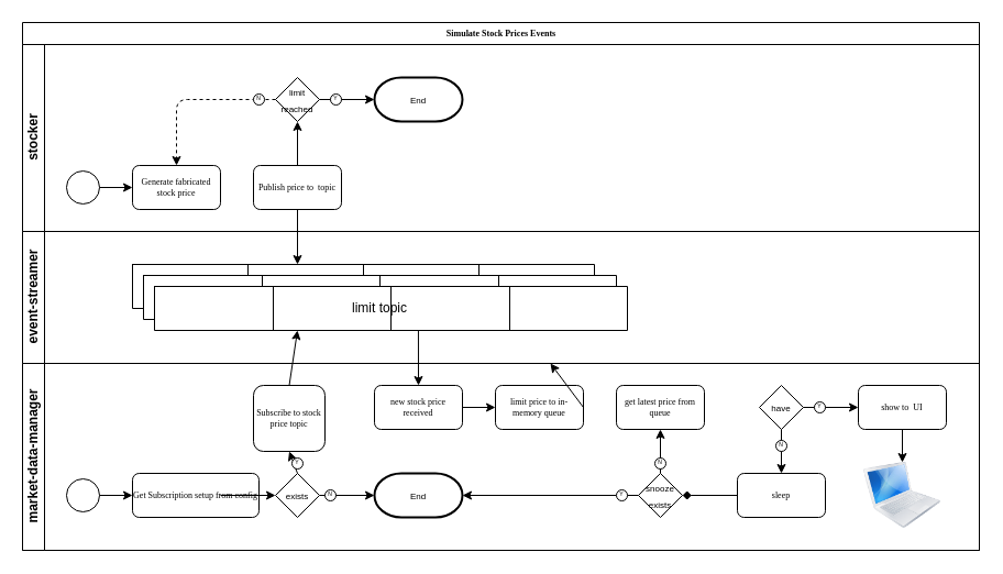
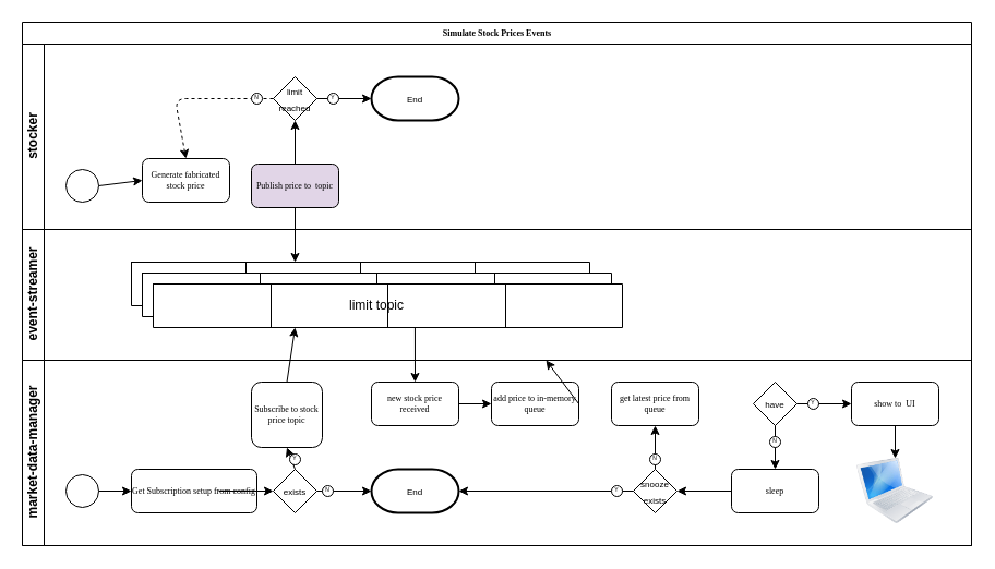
  <mxCell id="0" />
  <mxCell id="1" parent="0" />
  <mxCell id="2" value="Simulate Stock Prices Events" style="swimlane;html=1;childLayout=stackLayout;horizontal=1;startSize=20;horizontalStack=0;rounded=0;shadow=0;labelBackgroundColor=none;strokeWidth=1;fontFamily=Verdana;fontSize=8;align=center;" vertex="1" parent="1"><mxGeometry x="20" y="20" width="870" height="480" as="geometry" /></mxCell>
  <mxCell id="3" value="stocker" style="swimlane;html=1;startSize=20;horizontal=0;" vertex="1" parent="2"><mxGeometry y="20" width="870" height="170" as="geometry" /></mxCell>
  <mxCell id="4" value="" style="ellipse;whiteSpace=wrap;html=1;rounded=0;shadow=0;labelBackgroundColor=none;strokeWidth=1;fontFamily=Verdana;fontSize=8;align=center;" vertex="1" parent="3"><mxGeometry x="40" y="115" width="30" height="30" as="geometry" /></mxCell>
- <mxCell id="5" value="Generate fabricated stock price" style="rounded=1;whiteSpace=wrap;html=1;shadow=0;labelBackgroundColor=none;strokeWidth=1;fontFamily=Verdana;fontSize=8;align=center;" vertex="1" parent="3"><mxGeometry x="100" y="110" width="80" height="40" as="geometry" /></mxCell>
+ <mxCell id="5" value="Generate fabricated stock price" style="rounded=1;whiteSpace=wrap;html=1;shadow=0;labelBackgroundColor=none;strokeWidth=1;fontFamily=Verdana;fontSize=8;align=center;" vertex="1" parent="3"><mxGeometry x="110" y="105" width="80" height="40" as="geometry" /></mxCell>
  <mxCell id="6" value="" style="endArrow=classic;html=1;exitX=1;exitY=0.5;exitDx=0;exitDy=0;entryX=0;entryY=0.5;entryDx=0;entryDy=0;" edge="1" parent="3" source="4" target="5"><mxGeometry width="50" height="50" relative="1" as="geometry"><mxPoint x="50" y="199" as="sourcePoint" /><mxPoint x="100" y="149" as="targetPoint" /></mxGeometry></mxCell>
- <mxCell id="7" value="Publish price to &amp;nbsp;topic" style="rounded=1;whiteSpace=wrap;html=1;shadow=0;labelBackgroundColor=none;strokeWidth=1;fontFamily=Verdana;fontSize=8;align=center;" vertex="1" parent="3"><mxGeometry x="210" y="110" width="80" height="40" as="geometry" /></mxCell>
+ <mxCell id="7" value="Publish price to &amp;nbsp;topic" style="rounded=1;whiteSpace=wrap;html=1;shadow=0;labelBackgroundColor=none;strokeWidth=1;fontFamily=Verdana;fontSize=8;align=center;fillColor=#e1d5e7;" vertex="1" parent="3"><mxGeometry x="210" y="110" width="80" height="40" as="geometry" /></mxCell>
  <mxCell id="8" value="&lt;font style=&quot;font-size: 8px&quot;&gt;limit reached&lt;/font&gt;" style="rhombus;whiteSpace=wrap;html=1;" vertex="1" parent="3"><mxGeometry x="230" y="30" width="40" height="40" as="geometry" /></mxCell>
  <mxCell id="9" value="&lt;font style=&quot;font-size: 8px&quot;&gt;End&lt;/font&gt;" style="strokeWidth=2;html=1;shape=mxgraph.flowchart.terminator;whiteSpace=wrap;" vertex="1" parent="3"><mxGeometry x="320" y="30" width="80" height="40" as="geometry" /></mxCell>
  <mxCell id="10" value="" style="endArrow=classic;html=1;exitX=0;exitY=0.5;exitDx=0;exitDy=0;entryX=0.5;entryY=0;entryDx=0;entryDy=0;dashed=1;" edge="1" parent="3" source="8" target="5"><mxGeometry width="50" height="50" relative="1" as="geometry"><mxPoint x="100" y="100" as="sourcePoint" /><mxPoint x="150" y="50" as="targetPoint" /><Array as="points"><mxPoint x="140" y="50" /></Array></mxGeometry></mxCell>
  <mxCell id="11" value="" style="endArrow=classic;html=1;entryX=0.5;entryY=1;entryDx=0;entryDy=0;" edge="1" parent="3" target="8"><mxGeometry width="50" height="50" relative="1" as="geometry"><mxPoint x="250" y="110" as="sourcePoint" /><mxPoint x="290" y="70" as="targetPoint" /></mxGeometry></mxCell>
  <mxCell id="12" value="" style="endArrow=classic;html=1;exitX=1;exitY=0.5;exitDx=0;exitDy=0;entryX=0;entryY=0.5;entryDx=0;entryDy=0;entryPerimeter=0;" edge="1" parent="3" source="8" target="9"><mxGeometry width="50" height="50" relative="1" as="geometry"><mxPoint x="370" y="160" as="sourcePoint" /><mxPoint x="420" y="110" as="targetPoint" /></mxGeometry></mxCell>
  <mxCell id="13" value="&lt;div style=&quot;text-align: justify&quot;&gt;&lt;span style=&quot;font-size: 6px&quot;&gt;&lt;sup&gt;Y&lt;/sup&gt;&lt;/span&gt;&lt;/div&gt;" style="ellipse;whiteSpace=wrap;html=1;aspect=fixed;" vertex="1" parent="3"><mxGeometry x="280" y="45" width="10" height="10" as="geometry" /></mxCell>
  <mxCell id="14" value="&lt;div style=&quot;text-align: justify&quot;&gt;&lt;span style=&quot;font-size: 6px&quot;&gt;&lt;sup&gt;N&lt;/sup&gt;&lt;/span&gt;&lt;/div&gt;" style="ellipse;whiteSpace=wrap;html=1;aspect=fixed;" vertex="1" parent="3"><mxGeometry x="210" y="45" width="10" height="10" as="geometry" /></mxCell>
  <mxCell id="15" value="event-streamer" style="swimlane;html=1;startSize=20;horizontal=0;" vertex="1" parent="2"><mxGeometry y="190" width="870" height="120" as="geometry" /></mxCell>
  <mxCell id="16" value="market-data-manager" style="swimlane;html=1;startSize=20;horizontal=0;" vertex="1" parent="2"><mxGeometry y="310" width="870" height="170" as="geometry" /></mxCell>
  <mxCell id="17" value="" style="endArrow=classic;html=1;entryX=0;entryY=0.5;entryDx=0;entryDy=0;entryPerimeter=0;exitX=1;exitY=0.5;exitDx=0;exitDy=0;" edge="1" parent="16" source="23" target="25"><mxGeometry width="50" height="50" relative="1" as="geometry"><mxPoint x="190" y="130" as="sourcePoint" /><mxPoint x="240" y="130" as="targetPoint" /></mxGeometry></mxCell>
  <mxCell id="18" value="Subscribe to stock price topic" style="rounded=1;whiteSpace=wrap;html=1;shadow=0;labelBackgroundColor=none;strokeWidth=1;fontFamily=Verdana;fontSize=8;align=center;" vertex="1" parent="16"><mxGeometry x="210" y="20" width="65" height="60" as="geometry" /></mxCell>
  <mxCell id="19" value="new stock price received" style="rounded=1;whiteSpace=wrap;html=1;shadow=0;labelBackgroundColor=none;strokeWidth=1;fontFamily=Verdana;fontSize=8;align=center;" vertex="1" parent="16"><mxGeometry x="320" y="20" width="80" height="40" as="geometry" /></mxCell>
  <mxCell id="20" value="" style="ellipse;whiteSpace=wrap;html=1;rounded=0;shadow=0;labelBackgroundColor=none;strokeWidth=1;fontFamily=Verdana;fontSize=8;align=center;" vertex="1" parent="16"><mxGeometry x="40" y="105" width="30" height="30" as="geometry" /></mxCell>
  <mxCell id="21" value="" style="endArrow=classic;html=1;exitX=1;exitY=0.5;exitDx=0;exitDy=0;entryX=0;entryY=0.5;entryDx=0;entryDy=0;" edge="1" parent="16" source="20" target="22"><mxGeometry width="50" height="50" relative="1" as="geometry"><mxPoint x="10" y="114" as="sourcePoint" /><mxPoint x="100" y="105" as="targetPoint" /></mxGeometry></mxCell>
  <mxCell id="22" value="Get Subscription setup from config" style="rounded=1;whiteSpace=wrap;html=1;shadow=0;labelBackgroundColor=none;strokeWidth=1;fontFamily=Verdana;fontSize=8;align=center;" vertex="1" parent="16"><mxGeometry x="100" y="100" width="115" height="40" as="geometry" /></mxCell>
  <mxCell id="23" value="&lt;font style=&quot;font-size: 8px&quot;&gt;exists&lt;/font&gt;" style="rhombus;whiteSpace=wrap;html=1;" vertex="1" parent="16"><mxGeometry x="230" y="100" width="40" height="40" as="geometry" /></mxCell>
  <mxCell id="24" value="" style="endArrow=classic;html=1;exitX=0.5;exitY=0;exitDx=0;exitDy=0;entryX=0.5;entryY=1;entryDx=0;entryDy=0;" edge="1" parent="16" source="23" target="18"><mxGeometry width="50" height="50" relative="1" as="geometry"><mxPoint x="290" y="420" as="sourcePoint" /><mxPoint x="290" y="450" as="targetPoint" /></mxGeometry></mxCell>
  <mxCell id="25" value="&lt;font style=&quot;font-size: 8px&quot;&gt;End&lt;/font&gt;" style="strokeWidth=2;html=1;shape=mxgraph.flowchart.terminator;whiteSpace=wrap;" vertex="1" parent="16"><mxGeometry x="320" y="100" width="80" height="40" as="geometry" /></mxCell>
  <mxCell id="26" value="&lt;div style=&quot;text-align: justify&quot;&gt;&lt;span style=&quot;font-size: 6px&quot;&gt;&lt;sup&gt;N&lt;/sup&gt;&lt;/span&gt;&lt;/div&gt;" style="ellipse;whiteSpace=wrap;html=1;aspect=fixed;" vertex="1" parent="16"><mxGeometry x="275" y="115" width="10" height="10" as="geometry" /></mxCell>
  <mxCell id="27" value="&lt;div style=&quot;text-align: justify&quot;&gt;&lt;span style=&quot;font-size: 6px&quot;&gt;&lt;sup&gt;Y&lt;/sup&gt;&lt;/span&gt;&lt;/div&gt;" style="ellipse;whiteSpace=wrap;html=1;aspect=fixed;" vertex="1" parent="16"><mxGeometry x="245" y="86" width="10" height="10" as="geometry" /></mxCell>
  <mxCell id="28" value="" style="endArrow=classic;html=1;entryX=0;entryY=0.5;entryDx=0;entryDy=0;" edge="1" parent="16" target="23"><mxGeometry width="50" height="50" relative="1" as="geometry"><mxPoint x="180" y="120" as="sourcePoint" /><mxPoint x="110" y="130" as="targetPoint" /></mxGeometry></mxCell>
  <mxCell id="29" value="&lt;span style=&quot;font-size: 8px&quot;&gt;have&lt;/span&gt;" style="rhombus;whiteSpace=wrap;html=1;" vertex="1" parent="16"><mxGeometry x="670" y="20" width="40" height="40" as="geometry" /></mxCell>
  <mxCell id="30" value="" style="endArrow=classic;html=1;exitX=0.5;exitY=0;exitDx=0;exitDy=0;" edge="1" parent="16" source="18"><mxGeometry width="50" height="50" relative="1" as="geometry"><mxPoint x="320" y="80" as="sourcePoint" /><mxPoint x="250" y="-30" as="targetPoint" /></mxGeometry></mxCell>
- <mxCell id="31" value="limit price to in-memory queue" style="rounded=1;whiteSpace=wrap;html=1;shadow=0;labelBackgroundColor=none;strokeWidth=1;fontFamily=Verdana;fontSize=8;align=center;" vertex="1" parent="16"><mxGeometry x="430" y="20" width="80" height="40" as="geometry" /></mxCell>
+ <mxCell id="31" value="add price to in-memory queue" style="rounded=1;whiteSpace=wrap;html=1;shadow=0;labelBackgroundColor=none;strokeWidth=1;fontFamily=Verdana;fontSize=8;align=center;" vertex="1" parent="16"><mxGeometry x="430" y="20" width="80" height="40" as="geometry" /></mxCell>
  <mxCell id="32" value="get latest price from queue" style="rounded=1;whiteSpace=wrap;html=1;shadow=0;labelBackgroundColor=none;strokeWidth=1;fontFamily=Verdana;fontSize=8;align=center;" vertex="1" parent="16"><mxGeometry x="540" y="20" width="80" height="40" as="geometry" /></mxCell>
  <mxCell id="33" value="sleep" style="rounded=1;whiteSpace=wrap;html=1;shadow=0;labelBackgroundColor=none;strokeWidth=1;fontFamily=Verdana;fontSize=8;align=center;" vertex="1" parent="16"><mxGeometry x="650" y="100" width="80" height="40" as="geometry" /></mxCell>
  <mxCell id="34" value="&lt;font style=&quot;font-size: 8px&quot;&gt;snooze exists&lt;/font&gt;" style="rhombus;whiteSpace=wrap;html=1;" vertex="1" parent="16"><mxGeometry x="560" y="100" width="40" height="40" as="geometry" /></mxCell>
  <mxCell id="35" value="" style="endArrow=classic;html=1;entryX=1;entryY=0.5;entryDx=0;entryDy=0;entryPerimeter=0;exitX=0;exitY=0.5;exitDx=0;exitDy=0;startArrow=none;" edge="1" parent="16" source="46" target="25"><mxGeometry width="50" height="50" relative="1" as="geometry"><mxPoint x="450" y="160" as="sourcePoint" /><mxPoint x="500" y="110" as="targetPoint" /></mxGeometry></mxCell>
  <mxCell id="36" value="" style="endArrow=classic;html=1;exitX=1;exitY=0.5;exitDx=0;exitDy=0;entryX=0;entryY=0.5;entryDx=0;entryDy=0;" edge="1" parent="16" source="19" target="31"><mxGeometry width="50" height="50" relative="1" as="geometry"><mxPoint x="390" y="110" as="sourcePoint" /><mxPoint x="440" y="60" as="targetPoint" /></mxGeometry></mxCell>
  <mxCell id="37" value="" style="endArrow=classic;html=1;exitX=1;exitY=0.5;exitDx=0;exitDy=0;" edge="1" parent="16" source="31" target="15"><mxGeometry width="50" height="50" relative="1" as="geometry"><mxPoint x="490" y="120" as="sourcePoint" /><mxPoint x="540" y="70" as="targetPoint" /></mxGeometry></mxCell>
  <mxCell id="38" value="" style="endArrow=classic;html=1;exitX=0.5;exitY=1;exitDx=0;exitDy=0;" edge="1" parent="16" source="29"><mxGeometry width="50" height="50" relative="1" as="geometry"><mxPoint x="520" y="120" as="sourcePoint" /><mxPoint x="690" y="100" as="targetPoint" /></mxGeometry></mxCell>
- <mxCell id="39" value="" style="endArrow=diamond;html=1;entryX=1;entryY=0.5;entryDx=0;entryDy=0;exitX=0;exitY=0.5;exitDx=0;exitDy=0;" edge="1" parent="16" source="33" target="34"><mxGeometry width="50" height="50" relative="1" as="geometry"><mxPoint x="600" y="170" as="sourcePoint" /><mxPoint x="650" y="120" as="targetPoint" /></mxGeometry></mxCell>
+ <mxCell id="39" value="" style="endArrow=classic;html=1;entryX=1;entryY=0.5;entryDx=0;entryDy=0;exitX=0;exitY=0.5;exitDx=0;exitDy=0;" edge="1" parent="16" source="33" target="34"><mxGeometry width="50" height="50" relative="1" as="geometry"><mxPoint x="600" y="170" as="sourcePoint" /><mxPoint x="650" y="120" as="targetPoint" /></mxGeometry></mxCell>
  <mxCell id="40" value="" style="endArrow=classic;html=1;entryX=0.5;entryY=1;entryDx=0;entryDy=0;exitX=0.5;exitY=0;exitDx=0;exitDy=0;" edge="1" parent="16" source="34" target="32"><mxGeometry width="50" height="50" relative="1" as="geometry"><mxPoint x="490" y="130" as="sourcePoint" /><mxPoint x="540" y="80" as="targetPoint" /></mxGeometry></mxCell>
  <mxCell id="41" value="show to &amp;nbsp;UI" style="rounded=1;whiteSpace=wrap;html=1;shadow=0;labelBackgroundColor=none;strokeWidth=1;fontFamily=Verdana;fontSize=8;align=center;" vertex="1" parent="16"><mxGeometry x="760" y="20" width="80" height="40" as="geometry" /></mxCell>
  <mxCell id="42" value="" style="image;html=1;image=img/lib/clip_art/computers/MacBook_128x128.png" vertex="1" parent="16"><mxGeometry x="760" y="90" width="80" height="60" as="geometry" /></mxCell>
  <mxCell id="43" value="" style="endArrow=classic;html=1;exitX=1;exitY=0.5;exitDx=0;exitDy=0;" edge="1" parent="16" source="29"><mxGeometry width="50" height="50" relative="1" as="geometry"><mxPoint x="710" y="90" as="sourcePoint" /><mxPoint x="760" y="40" as="targetPoint" /></mxGeometry></mxCell>
  <mxCell id="44" value="" style="endArrow=classic;html=1;exitX=0.5;exitY=1;exitDx=0;exitDy=0;entryX=0.5;entryY=0;entryDx=0;entryDy=0;" edge="1" parent="16" source="41" target="42"><mxGeometry width="50" height="50" relative="1" as="geometry"><mxPoint x="730" y="120" as="sourcePoint" /><mxPoint x="780" y="70" as="targetPoint" /></mxGeometry></mxCell>
  <mxCell id="45" value="&lt;div style=&quot;text-align: justify&quot;&gt;&lt;span style=&quot;font-size: 6px&quot;&gt;&lt;sup&gt;N&lt;/sup&gt;&lt;/span&gt;&lt;/div&gt;" style="ellipse;whiteSpace=wrap;html=1;aspect=fixed;" vertex="1" parent="16"><mxGeometry x="575" y="86" width="10" height="10" as="geometry" /></mxCell>
  <mxCell id="46" value="&lt;div style=&quot;text-align: justify&quot;&gt;&lt;span style=&quot;font-size: 6px&quot;&gt;&lt;sup&gt;Y&lt;/sup&gt;&lt;/span&gt;&lt;/div&gt;" style="ellipse;whiteSpace=wrap;html=1;aspect=fixed;" vertex="1" parent="16"><mxGeometry x="540" y="115" width="10" height="10" as="geometry" /></mxCell>
  <mxCell id="47" value="" style="endArrow=none;html=1;entryX=1;entryY=0.5;entryDx=0;entryDy=0;entryPerimeter=0;exitX=0;exitY=0.5;exitDx=0;exitDy=0;" edge="1" parent="16" source="34" target="46"><mxGeometry width="50" height="50" relative="1" as="geometry"><mxPoint x="600" y="470" as="sourcePoint" /><mxPoint x="440" y="470" as="targetPoint" /></mxGeometry></mxCell>
  <mxCell id="48" value="&lt;div style=&quot;text-align: justify&quot;&gt;&lt;span style=&quot;font-size: 6px&quot;&gt;&lt;sup&gt;N&lt;/sup&gt;&lt;/span&gt;&lt;/div&gt;" style="ellipse;whiteSpace=wrap;html=1;aspect=fixed;" vertex="1" parent="16"><mxGeometry x="685" y="70" width="10" height="10" as="geometry" /></mxCell>
  <mxCell id="49" value="&lt;div style=&quot;text-align: justify&quot;&gt;&lt;span style=&quot;font-size: 6px&quot;&gt;&lt;sup&gt;Y&lt;/sup&gt;&lt;/span&gt;&lt;/div&gt;" style="ellipse;whiteSpace=wrap;html=1;aspect=fixed;" vertex="1" parent="16"><mxGeometry x="720" y="35" width="10" height="10" as="geometry" /></mxCell>
  <mxCell id="50" value="" style="shape=table;html=1;whiteSpace=wrap;startSize=0;container=1;collapsible=0;childLayout=tableLayout;" vertex="1" parent="1"><mxGeometry x="120" y="240" width="420" height="40" as="geometry" /></mxCell>
  <mxCell id="51" value="" style="shape=partialRectangle;html=1;whiteSpace=wrap;collapsible=0;dropTarget=0;pointerEvents=0;fillColor=none;top=0;left=0;bottom=0;right=0;points=[[0,0.5],[1,0.5]];portConstraint=eastwest;" vertex="1" parent="50"><mxGeometry width="420" height="40" as="geometry" /></mxCell>
  <mxCell id="52" value="" style="shape=partialRectangle;html=1;whiteSpace=wrap;connectable=0;overflow=hidden;fillColor=none;top=0;left=0;bottom=0;right=0;" vertex="1" parent="51"><mxGeometry width="105" height="40" as="geometry" /></mxCell>
  <mxCell id="53" value="" style="shape=partialRectangle;html=1;whiteSpace=wrap;connectable=0;overflow=hidden;fillColor=none;top=0;left=0;bottom=0;right=0;" vertex="1" parent="51"><mxGeometry x="105" width="105" height="40" as="geometry" /></mxCell>
  <mxCell id="54" value="" style="shape=partialRectangle;html=1;whiteSpace=wrap;connectable=0;overflow=hidden;fillColor=none;top=0;left=0;bottom=0;right=0;" vertex="1" parent="51"><mxGeometry x="210" width="105" height="40" as="geometry" /></mxCell>
  <mxCell id="55" value="" style="shape=partialRectangle;html=1;whiteSpace=wrap;connectable=0;overflow=hidden;fillColor=none;top=0;left=0;bottom=0;right=0;" vertex="1" parent="51"><mxGeometry x="315" width="105" height="40" as="geometry" /></mxCell>
  <mxCell id="56" value="" style="shape=table;html=1;whiteSpace=wrap;startSize=0;container=1;collapsible=0;childLayout=tableLayout;" vertex="1" parent="1"><mxGeometry x="130" y="250" width="430" height="40" as="geometry" /></mxCell>
  <mxCell id="57" value="" style="shape=partialRectangle;html=1;whiteSpace=wrap;collapsible=0;dropTarget=0;pointerEvents=0;fillColor=none;top=0;left=0;bottom=0;right=0;points=[[0,0.5],[1,0.5]];portConstraint=eastwest;" vertex="1" parent="56"><mxGeometry width="430" height="40" as="geometry" /></mxCell>
  <mxCell id="58" value="" style="shape=partialRectangle;html=1;whiteSpace=wrap;connectable=0;overflow=hidden;fillColor=none;top=0;left=0;bottom=0;right=0;" vertex="1" parent="57"><mxGeometry width="108" height="40" as="geometry" /></mxCell>
  <mxCell id="59" value="" style="shape=partialRectangle;html=1;whiteSpace=wrap;connectable=0;overflow=hidden;fillColor=none;top=0;left=0;bottom=0;right=0;" vertex="1" parent="57"><mxGeometry x="108" width="107" height="40" as="geometry" /></mxCell>
  <mxCell id="60" value="" style="shape=partialRectangle;html=1;whiteSpace=wrap;connectable=0;overflow=hidden;fillColor=none;top=0;left=0;bottom=0;right=0;" vertex="1" parent="57"><mxGeometry x="215" width="108" height="40" as="geometry" /></mxCell>
  <mxCell id="61" value="" style="shape=partialRectangle;html=1;whiteSpace=wrap;connectable=0;overflow=hidden;fillColor=none;top=0;left=0;bottom=0;right=0;" vertex="1" parent="57"><mxGeometry x="323" width="107" height="40" as="geometry" /></mxCell>
  <mxCell id="62" value="" style="shape=table;html=1;whiteSpace=wrap;startSize=0;container=1;collapsible=0;childLayout=tableLayout;" vertex="1" parent="1"><mxGeometry x="140" y="260" width="430" height="40" as="geometry" /></mxCell>
  <mxCell id="63" value="" style="shape=partialRectangle;html=1;whiteSpace=wrap;collapsible=0;dropTarget=0;pointerEvents=0;fillColor=none;top=0;left=0;bottom=0;right=0;points=[[0,0.5],[1,0.5]];portConstraint=eastwest;" vertex="1" parent="62"><mxGeometry width="430" height="40" as="geometry" /></mxCell>
  <mxCell id="64" value="" style="shape=partialRectangle;html=1;whiteSpace=wrap;connectable=0;overflow=hidden;fillColor=none;top=0;left=0;bottom=0;right=0;" vertex="1" parent="63"><mxGeometry width="108" height="40" as="geometry" /></mxCell>
  <mxCell id="65" value="" style="shape=partialRectangle;html=1;whiteSpace=wrap;connectable=0;overflow=hidden;fillColor=none;top=0;left=0;bottom=0;right=0;" vertex="1" parent="63"><mxGeometry x="108" width="107" height="40" as="geometry" /></mxCell>
  <mxCell id="66" value="" style="shape=partialRectangle;html=1;whiteSpace=wrap;connectable=0;overflow=hidden;fillColor=none;top=0;left=0;bottom=0;right=0;" vertex="1" parent="63"><mxGeometry x="215" width="108" height="40" as="geometry" /></mxCell>
  <mxCell id="67" value="" style="shape=partialRectangle;html=1;whiteSpace=wrap;connectable=0;overflow=hidden;fillColor=none;top=0;left=0;bottom=0;right=0;" vertex="1" parent="63"><mxGeometry x="323" width="107" height="40" as="geometry" /></mxCell>
  <mxCell id="68" value="limit topic" style="text;html=1;strokeColor=none;fillColor=none;align=center;verticalAlign=middle;whiteSpace=wrap;rounded=0;" vertex="1" parent="1"><mxGeometry x="305" y="270" width="80" height="20" as="geometry" /></mxCell>
  <mxCell id="69" value="" style="endArrow=classic;html=1;exitX=0.5;exitY=1;exitDx=0;exitDy=0;" edge="1" parent="1" source="7"><mxGeometry width="50" height="50" relative="1" as="geometry"><mxPoint x="250" y="260" as="sourcePoint" /><mxPoint x="270" y="240" as="targetPoint" /></mxGeometry></mxCell>
  <mxCell id="70" value="" style="endArrow=classic;html=1;entryX=0.5;entryY=0;entryDx=0;entryDy=0;exitX=0.558;exitY=1.013;exitDx=0;exitDy=0;exitPerimeter=0;" edge="1" parent="1" source="63" target="19"><mxGeometry width="50" height="50" relative="1" as="geometry"><mxPoint x="390" y="310" as="sourcePoint" /><mxPoint x="470" y="400" as="targetPoint" /></mxGeometry></mxCell>
